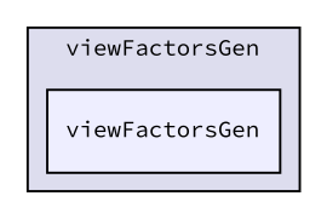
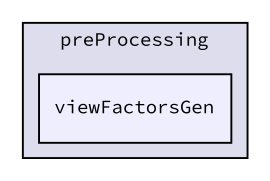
  digraph {
    compound=true
    fontname="Source Code Pro"
    n1 [fillcolor="#eeeeff" fontname="Source Code Pro" fontsize=10 label=viewFactorsGen pencolor=black shape=box style=filled]
    subgraph cluster_1 {
      bgcolor="#ddddee"
      fontsize=10
-     label=viewFactorsGen
+     label=preProcessing
      pencolor=black
      n1
    }
  }
